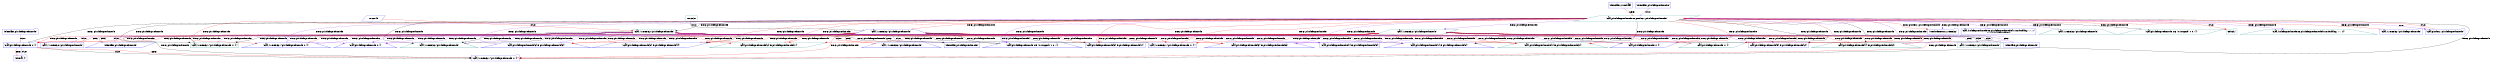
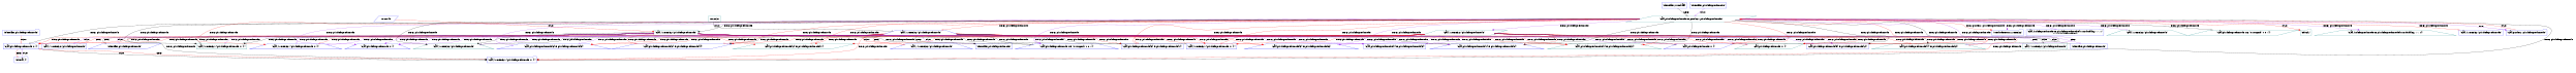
  digraph {
    node [color=blue shape=trapezium]
    edge [arrowhead=diamond color=red]
    n1 [label="(Call,pi1_left_pred_mode + 4)" shape=folder]
    n2 [label="(Literal,4)" shape=folder]
    n3 [label="(Call,(WORD32*)(pi1_left_pred_mode + 4))" shape=folder]
    n4 [label="(Call,(WORD32*)pi1_left_pred_mode)"]
    n5 [color=teal label="(Call,(WORD32*)(pi1_left_pred_mode + 4))" shape=folder]
    n6 [label="(Call,(WORD32*)(pi1_left_pred_mode + 4))"]
    n7 [label="(Call,pi1_left_pred_mode + 4)"]
    n8 [label="(Call,pi1_left_pred_mode += (u1_topmb) ? 0 : 4)"]
    n9 [color=teal label="(Call,(WORD32*)pi1_left_pred_mode)"]
    n10 [label="(Call,pi1_left_pred_mode[6] = pi1_left_pred_mode[3])"]
    n11 [label="(Call,pi1_left_pred_mode[2] = pi1_left_pred_mode[4])" shape=parallelogram]
    n12 [color=teal label="(Call,pi1_left_pred_mode[2] = pi1_left_pred_mode[1])" shape=parallelogram]
    n13 [label="(Call,pi1_left_pred_mode[3] = pi1_left_pred_mode[1])" shape=box]
    n14 [label="(Call,*(WORD32*)pi1_left_pred_mode)"]
    n15 [label="(Call,(WORD32*)(pi1_left_pred_mode + 4))" shape=folder]
    n16 [label="(Call,pi1_left_pred_mode[3] = pi1_left_pred_mode[6])"]
    n17 [label="(Call,pi1_left_pred_mode[7] = pi1_left_pred_mode[3])" shape=box]
    n18 [color=teal label="(Call,pi1_left_pred_mode[1] = pi1_left_pred_mode[2])"]
    n19 [color=teal label="(Call,pi1_left_pred_mode + 4)" shape=parallelogram]
    n20 [label="(Call,pi1_left_pred_mode[5] = pi1_left_pred_mode[2])" shape=box]
    n21 [color=teal label="(Call,pi1_left_pred_mode[4] = pi1_left_pred_mode[2])"]
    n22 [label="(Identifier,pi1_left_pred_mode)" shape=folder]
    n23 [label="(Call,pi1_left_pred_mode + 4)" shape=parallelogram]
    n24 [label="(Call,pi1_left_pred_mode[1] = pi1_left_pred_mode[0])"]
    n25 [color=teal label="(Call,pi1_left_pred_mode = ps_dec->pi1_left_pred_mode)" shape=parallelogram]
    n26 [color=teal label="(Call,(WORD32*)pi1_left_pred_mode)" shape=box]
    n27 [color=teal label="(Call,(WORD32*)pi1_left_pred_mode)" shape=parallelogram]
    n28 [label="(MethodReturn,WORD32)" shape=folder]
    n29 [label="(Call,i1_left_pred_mode = pi1_left_pred_mode[(u1_sub_blk_y << 1)\n + u4_4x4_left_offset])" shape=folder]
    n30 [color=teal label="(Call,(WORD32*)pi1_left_pred_mode)"]
    n31 [color=teal label="(Call,pi1_left_pred_mode += (u1_topmb) ? 0 : 4)" shape=parallelogram]
    n32 [color=teal label="(Block,)" shape=folder]
    n33 [color=teal label="(Call,i1_left_pred_mode = pi1_left_pred_mode[u1_sub_blk_y << 1])"]
    n34 [label="(Call,(WORD32*)pi1_left_pred_mode)" shape=folder]
    n35 [label="(Call,ps_dec->pi1_left_pred_mode)" shape=folder]
    n36 [label="(Call,*(WORD32*)pi1_left_pred_mode)" shape=box]
    n37 [label="(Identifier,pi1_left_pred_mode)" shape=parallelogram]
    n38 [color=teal label="(Call,*(WORD32*)pi1_left_pred_mode)" shape=box]
    n39 [label="(Identifier,pi1_left_pred_mode)" shape=box]
    n40 [label="(Identifier,u1_mbaff)" shape=box]
    n41 [label="(Identifier,pi1_left_pred_mode)" shape=box]
    n42 [label="(Identifier,pi1_left_pred_mode)" shape=folder]
    1002037 [color=teal shape=box]
    1002045 [shape=parallelogram]
    n1 -> n2 [arrowhead=odot label="CFG: "]
    n1 -> n3 [color=black label="AST: "]
    n2 -> n1 [arrowhead=odot color=purple label="AST: "]
    n3 -> n1 [arrowhead=onormal label="CFG: "]
    n4 -> n1 [arrowhead=onormal label="DDG: pi1_left_pred_mode"]
    n4 -> n3 [arrowhead=onormal label="DDG: pi1_left_pred_mode"]
    n4 -> n5 [arrowhead=odot color=purple label="DDG: pi1_left_pred_mode"]
    n4 -> n6 [arrowhead=onormal label="DDG: pi1_left_pred_mode"]
    n4 -> n7 [color=purple label="DDG: pi1_left_pred_mode"]
    n4 -> n8 [arrowhead=onormal color=black label="DDG: pi1_left_pred_mode"]
    n4 -> n9 [arrowhead=odot color=purple label="DDG: pi1_left_pred_mode"]
    n4 -> n10 [arrowhead=odot label="DDG: pi1_left_pred_mode"]
    n4 -> n11 [color=black label="DDG: pi1_left_pred_mode"]
    n4 -> n12 [label="DDG: pi1_left_pred_mode"]
    n4 -> n13 [label="DDG: pi1_left_pred_mode"]
    n4 -> n14 [arrowhead=odot label="AST: "]
    n4 -> n15 [label="DDG: pi1_left_pred_mode"]
    n4 -> n16 [label="DDG: pi1_left_pred_mode"]
    n4 -> n17 [color=purple label="DDG: pi1_left_pred_mode"]
    n4 -> n18 [label="DDG: pi1_left_pred_mode"]
    n4 -> n19 [arrowhead=onormal color=purple label="DDG: pi1_left_pred_mode"]
    n4 -> n20 [color=purple label="DDG: pi1_left_pred_mode"]
    n4 -> n21 [color=black label="DDG: pi1_left_pred_mode"]
    n4 -> n22 [color=black label="CFG: "]
    n4 -> n23 [arrowhead=onormal color=black label="DDG: pi1_left_pred_mode"]
    n4 -> n24 [arrowhead=onormal color=black label="DDG: pi1_left_pred_mode"]
    n14 -> n4 [arrowhead=onormal label="CFG: "]
    n22 -> n4 [arrowhead=odot color=purple label="AST: "]
    n25 -> n1 [arrowhead=odot color=black label="DDG: pi1_left_pred_mode"]
    n25 -> n3 [color=black label="DDG: pi1_left_pred_mode"]
    n25 -> n4 [arrowhead=onormal label="DDG: pi1_left_pred_mode"]
    n25 -> n5 [color=black label="DDG: pi1_left_pred_mode"]
    n25 -> n6 [label="DDG: pi1_left_pred_mode"]
    n25 -> n7 [color=purple label="DDG: pi1_left_pred_mode"]
    n25 -> n8 [arrowhead=onormal color=purple label="DDG: pi1_left_pred_mode"]
    n25 -> n9 [color=black label="DDG: pi1_left_pred_mode"]
    n25 -> n10 [arrowhead=onormal color=purple label="DDG: pi1_left_pred_mode"]
    n25 -> n11 [arrowhead=odot label="DDG: pi1_left_pred_mode"]
    n25 -> n12 [arrowhead=odot label="DDG: pi1_left_pred_mode"]
-   n25 -> n13 [label="DDG: pi1_left_pred_mode"]
+   n25 -> n13 [arrowhead=odot label="DDG: pi1_left_pred_mode"]
    n25 -> n15 [arrowhead=odot label="DDG: pi1_left_pred_mode"]
    n25 -> n16 [arrowhead=onormal color=purple label="DDG: pi1_left_pred_mode"]
+   n25 -> n17 [arrowhead=onormal color=black label="DDG: pi1_left_pred_mode"]
    n25 -> n18 [arrowhead=odot label="DDG: pi1_left_pred_mode"]
    n25 -> n19 [label="DDG: pi1_left_pred_mode"]
    n25 -> n20 [color=black label="DDG: pi1_left_pred_mode"]
    n25 -> n21 [arrowhead=odot color=purple label="DDG: pi1_left_pred_mode"]
    n25 -> n23 [arrowhead=onormal color=black label="DDG: pi1_left_pred_mode"]
    n25 -> n24 [color=black label="DDG: pi1_left_pred_mode"]
    n25 -> n26 [color=black label="DDG: pi1_left_pred_mode"]
    n25 -> n27 [color=purple label="DDG: pi1_left_pred_mode"]
    n25 -> n28 [label="DDG: ps_dec->pi1_left_pred_mode"]
    n25 -> n28 [color=purple label="DDG: pi1_left_pred_mode"]
    n25 -> n29 [arrowhead=onormal color=purple label="DDG: pi1_left_pred_mode"]
    n25 -> n30 [arrowhead=odot color=purple label="DDG: pi1_left_pred_mode"]
    n25 -> n31 [arrowhead=onormal color=black label="DDG: pi1_left_pred_mode"]
    n25 -> n32 [label="AST: "]
    n25 -> n33 [color=purple label="DDG: pi1_left_pred_mode"]
    n25 -> n34 [arrowhead=onormal label="DDG: pi1_left_pred_mode"]
    n25 -> n35 [color=purple label="CFG: "]
    n26 -> n1 [arrowhead=onormal label="DDG: pi1_left_pred_mode"]
    n26 -> n3 [color=black label="DDG: pi1_left_pred_mode"]
    n26 -> n5 [arrowhead=onormal color=black label="DDG: pi1_left_pred_mode"]
    n26 -> n6 [arrowhead=odot color=purple label="DDG: pi1_left_pred_mode"]
    n26 -> n7 [color=purple label="DDG: pi1_left_pred_mode"]
    n26 -> n8 [arrowhead=odot color=black label="DDG: pi1_left_pred_mode"]
    n26 -> n9 [color=black label="DDG: pi1_left_pred_mode"]
    n26 -> n10 [arrowhead=odot color=purple label="DDG: pi1_left_pred_mode"]
    n26 -> n11 [arrowhead=onormal label="DDG: pi1_left_pred_mode"]
    n26 -> n12 [label="DDG: pi1_left_pred_mode"]
    n26 -> n13 [arrowhead=odot color=black label="DDG: pi1_left_pred_mode"]
    n26 -> n15 [arrowhead=onormal color=black label="DDG: pi1_left_pred_mode"]
    n26 -> n16 [arrowhead=onormal label="DDG: pi1_left_pred_mode"]
    n26 -> n17 [arrowhead=odot color=purple label="DDG: pi1_left_pred_mode"]
    n26 -> n18 [arrowhead=onormal label="DDG: pi1_left_pred_mode"]
    n26 -> n19 [arrowhead=onormal label="DDG: pi1_left_pred_mode"]
    n26 -> n20 [arrowhead=onormal color=purple label="DDG: pi1_left_pred_mode"]
    n26 -> n21 [arrowhead=onormal label="DDG: pi1_left_pred_mode"]
    n26 -> n23 [arrowhead=odot color=purple label="DDG: pi1_left_pred_mode"]
    n26 -> n24 [color=purple label="DDG: pi1_left_pred_mode"]
    n26 -> n36 [arrowhead=onormal color=purple label="AST: "]
    n26 -> n37 [arrowhead=odot color=black label="CFG: "]
    n27 -> n1 [label="DDG: pi1_left_pred_mode"]
    n27 -> n3 [label="DDG: pi1_left_pred_mode"]
    n27 -> n5 [color=black label="DDG: pi1_left_pred_mode"]
    n27 -> n6 [arrowhead=onormal color=purple label="DDG: pi1_left_pred_mode"]
    n27 -> n7 [arrowhead=odot color=purple label="DDG: pi1_left_pred_mode"]
    n27 -> n8 [color=purple label="DDG: pi1_left_pred_mode"]
    n27 -> n9 [arrowhead=onormal color=black label="DDG: pi1_left_pred_mode"]
    n27 -> n10 [label="DDG: pi1_left_pred_mode"]
    n27 -> n11 [label="DDG: pi1_left_pred_mode"]
    n27 -> n12 [label="DDG: pi1_left_pred_mode"]
    n27 -> n13 [arrowhead=odot label="DDG: pi1_left_pred_mode"]
    n27 -> n15 [label="DDG: pi1_left_pred_mode"]
    n27 -> n16 [color=purple label="DDG: pi1_left_pred_mode"]
    n27 -> n17 [arrowhead=onormal color=purple label="DDG: pi1_left_pred_mode"]
    n27 -> n18 [label="DDG: pi1_left_pred_mode"]
    n27 -> n19 [arrowhead=onormal label="DDG: pi1_left_pred_mode"]
    n27 -> n20 [arrowhead=onormal label="DDG: pi1_left_pred_mode"]
    n27 -> n21 [arrowhead=odot label="DDG: pi1_left_pred_mode"]
    n27 -> n23 [arrowhead=odot label="DDG: pi1_left_pred_mode"]
    n27 -> n24 [arrowhead=onormal label="DDG: pi1_left_pred_mode"]
    n27 -> n38 [arrowhead=onormal color=black label="AST: "]
    n27 -> n39 [arrowhead=odot color=purple label="CFG: "]
    n35 -> n25 [label="AST: "]
    n36 -> n26 [arrowhead=odot label="CFG: "]
    n37 -> n26 [arrowhead=onormal color=purple label="AST: "]
    n38 -> n27 [arrowhead=odot color=purple label="CFG: "]
    n39 -> n27 [arrowhead=odot color=black label="AST: "]
-   n40 -> n25 [arrowhead=onormal label="CFG: "]
+   n40 -> n25 [arrowhead=onormal color=black label="CFG: "]
    n41 -> n25 [arrowhead=onormal color=purple label="AST: "]
    n42 -> n1 [arrowhead=onormal label="AST: "]
    1002037 -> n4 [arrowhead=odot color=black label="AST: "]
    1002045 -> n26 [label="AST: "]
  }
